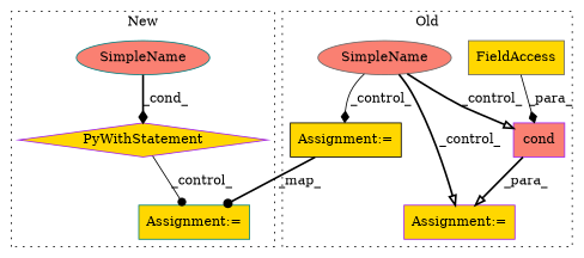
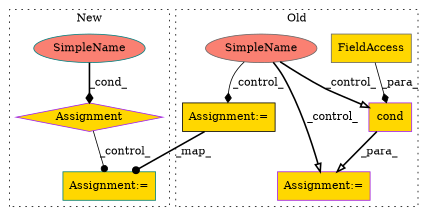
  digraph {
    node [a=7 color=purple fillcolor=gold l=1 shape=box style=filled]
    edge [arrowhead=onormal style=bold]
-   n1 [a=32 fillcolor=salmon l="5,1" label=cond s="3475,3546"]
+   n1 [a=32 l="5,1" label=cond s="3475,3546"]
    n2 [a=22 color=gray40 l=17 label=FieldAccess s=3508]
    n3 [a=42 color=gray40 fillcolor=salmon label=SimpleName shape=ellipse l=""]
    n4 [label="Assignment:=" s=3463]
    n5 [color=black label="Assignment:=" s=2708]
-   n6 [a=104 l="10,2" label=PyWithStatement s="2913,2975" shape=diamond]
+   n6 [a=104 l="10,2" label=Assignment s="2913,2975" shape=diamond]
    n7 [a=42 color=teal fillcolor=salmon label=SimpleName shape=ellipse l=""]
    n8 [color=teal label="Assignment:=" s=3508]
    subgraph cluster_1 {
      label=Old
      style=dotted
      n1
      n2
      n3
      n4
      n5
    }
    subgraph cluster_2 {
      label=New
      style=dotted
      n6
      n7
      n8
    }
    n1 -> n4 [label=_para_]
    n2 -> n1 [arrowhead=diamond label=_para_ style=solid]
    n3 -> n1 [label=_control_]
    n3 -> n4 [label=_control_]
    n3 -> n5 [arrowhead=diamond label=_control_ style=solid]
    n5 -> n8 [arrowhead=dot label=_map_]
    n6 -> n8 [arrowhead=dot label=_control_ style=solid]
    n7 -> n6 [arrowhead=diamond label=_cond_]
  }
